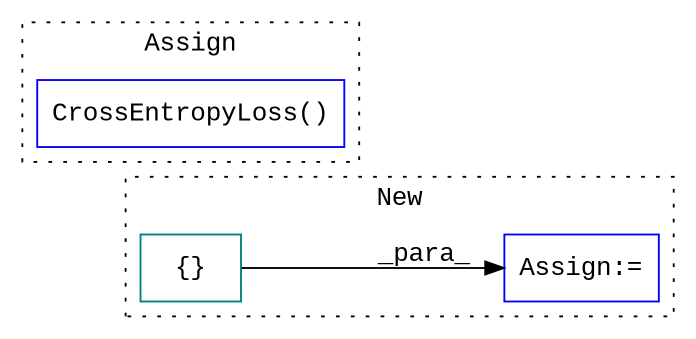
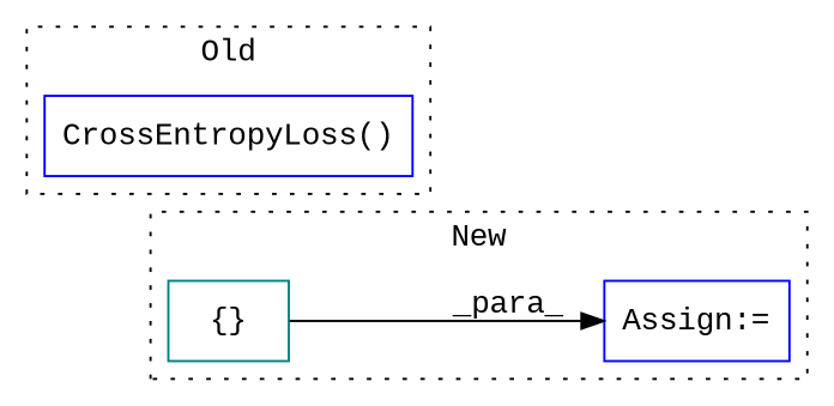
  digraph {
    rankdir=LR
    fontname="Liberation Mono"
    node [shape=box color=blue fontname="Liberation Mono"]
    n1 [a=59 l="2,1" label="{}" s="1357,1357" color=teal]
    n2 [a=68 l=3 label="Assign:=" s=1354]
    n3 [a=75 l=21 label="CrossEntropyLoss()" s=373]
    subgraph cluster_1 {
      label=New
      style=dotted
      n1
      n2
    }
    subgraph cluster_2 {
-     label=Assign
+     label=Old
      style=dotted
      n3
    }
    n1 -> n2 [label=_para_ fontname="Liberation Mono"]
  }
